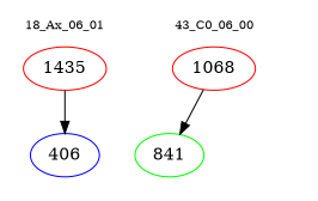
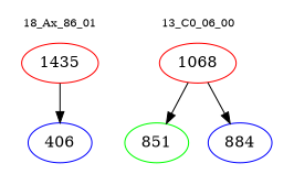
  digraph {
    node [color=red]
    edge [color=black]
    n1 [label=1435]
    n2 [color=blue label=406]
    n3 [label=1068]
-   n4 [color=green label=841]
+   n4 [color=green label=851]
+   n5 [color=blue label=884]
    subgraph cluster_1 {
      color=white
      fontsize=10
-     label="18_Ax_06_01"
+     label="18_Ax_86_01"
      n1
      n2
    }
    subgraph cluster_2 {
      color=white
      fontsize=10
-     label="43_C0_06_00"
+     label="13_C0_06_00"
      n3
      n4
+     n5
    }
    n1 -> n2
    n3 -> n4
+   n3 -> n5
  }
